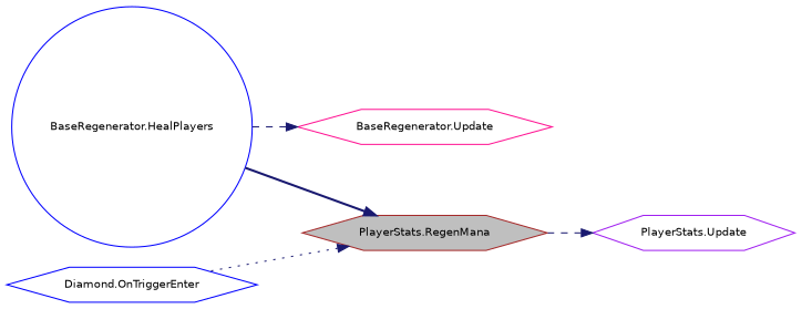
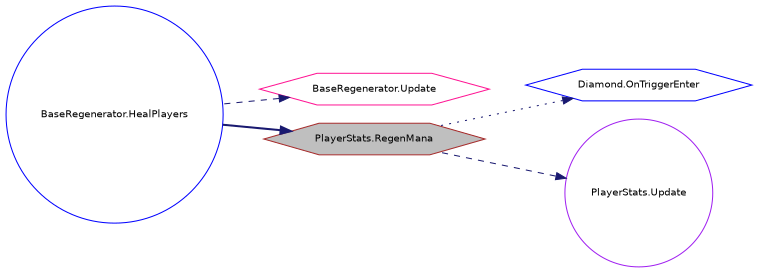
  digraph {
    rankdir=RL
    node [color=blue fillcolor=white fontname=Helvetica fontsize=10 shape=hexagon style=filled]
    edge [color=midnightblue dir=back fontname=Helvetica fontsize=10 labelfontname=Helvetica labelfontsize=10 style=dashed]
    n1 [color=brown fillcolor=grey75 fontcolor=black height=0.2 label="PlayerStats.RegenMana" width=0.4]
    n2 [height=0.2 label="BaseRegenerator.HealPlayers" shape=circle width=0.4]
    n3 [height=0.2 label="Diamond.OnTriggerEnter" width=0.4]
-   n4 [color=purple height=0.2 label="PlayerStats.Update" width=0.4]
+   n4 [color=purple height=0.2 label="PlayerStats.Update" shape=circle width=0.4]
    n5 [color=deeppink height=0.2 label="BaseRegenerator.Update" width=0.4]
    n1 -> n2 [style=bold]
-   n1 -> n3 [style=dotted]
+   n3 -> n1 [style=dotted]
    n4 -> n1
    n5 -> n2
  }
